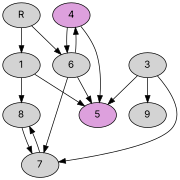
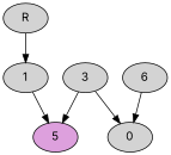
  digraph {
    fontname=Inter
    node [fillcolor=lightgrey fontname=Inter style=filled]
    edge [fontname=Inter]
    1
-   8
    5 [fillcolor=plum]
-   7
+   7 [label=0]
    3
-   9
-   4 [fillcolor=plum]
    6
    R
-   1 -> 8
    1 -> 5
-   8 -> 7
-   7 -> 8
    3 -> 5
    3 -> 7
-   3 -> 9
-   4 -> 5
-   4 -> 6
-   6 -> 5
    6 -> 7
-   6 -> 4
    R -> 1
-   R -> 6
  }
